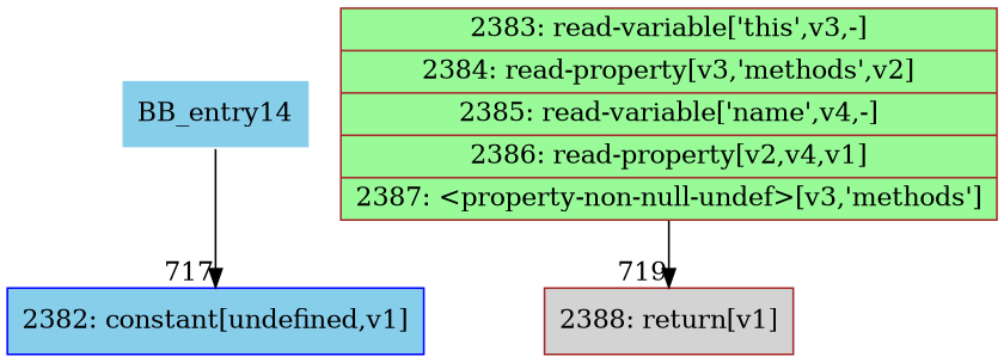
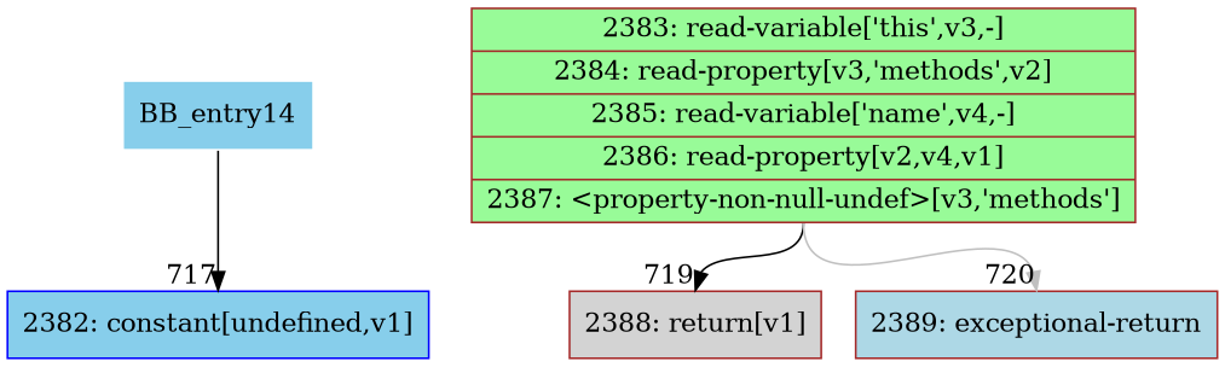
  digraph {
    rankdir=TD
    node [color=brown fillcolor=skyblue shape=record style=filled]
    edge [headport=n tailport=s]
    n1 [label=BB_entry14 shape=none]
    n2 [color=blue label="{2382: constant[undefined,v1]}"]
    n3 [fillcolor=palegreen label="{2383: read-variable['this',v3,-]|2384: read-property[v3,'methods',v2]|2385: read-variable['name',v4,-]|2386: read-property[v2,v4,v1]|2387: \<property-non-null-undef\>[v3,'methods']}"]
    n4 [fillcolor=lightgrey label="{2388: return[v1]}"]
+   n5 [fillcolor=lightblue label="{2389: exceptional-return}"]
    n1 -> n2 [headlabel="    717"]
    n3 -> n4 [headlabel="      719"]
+   n3 -> n5 [color=gray headlabel="      720"]
  }
